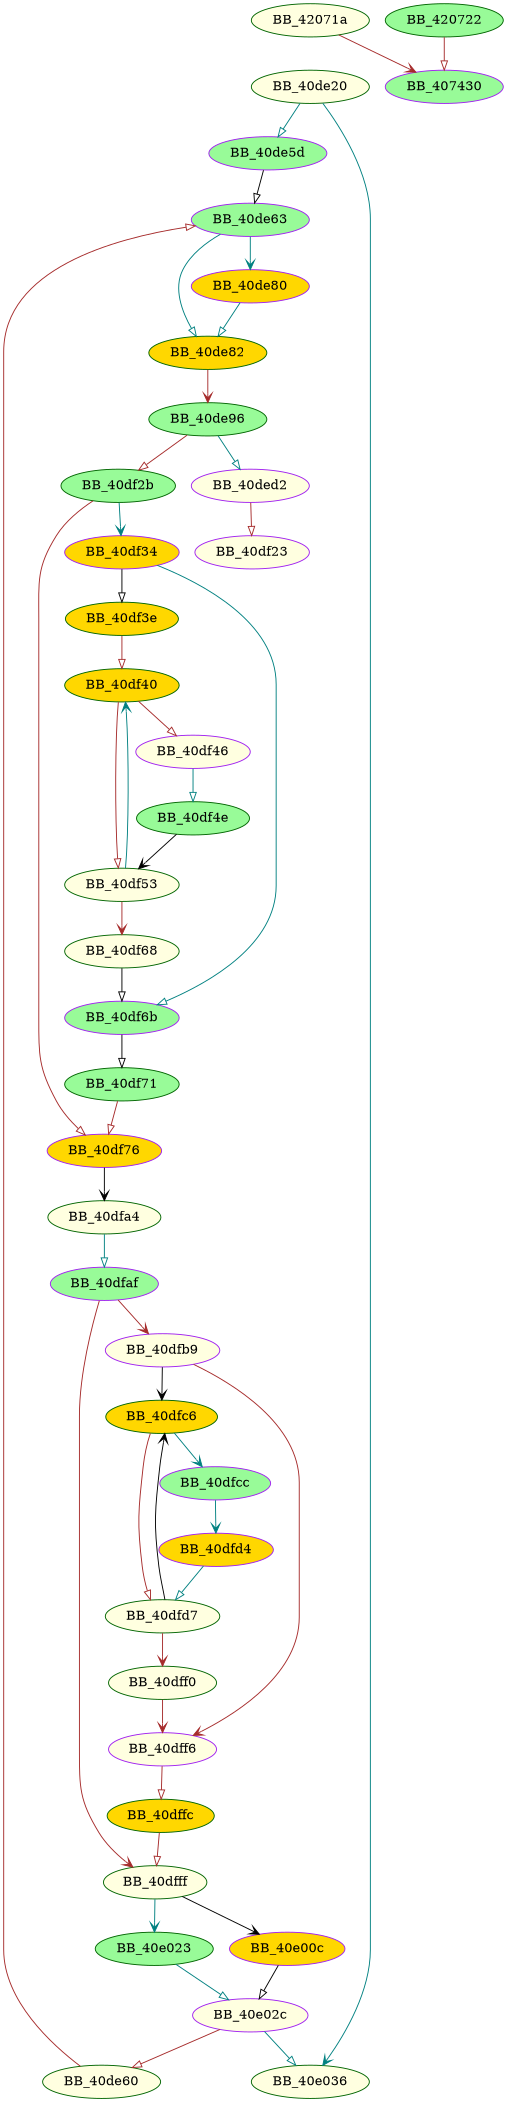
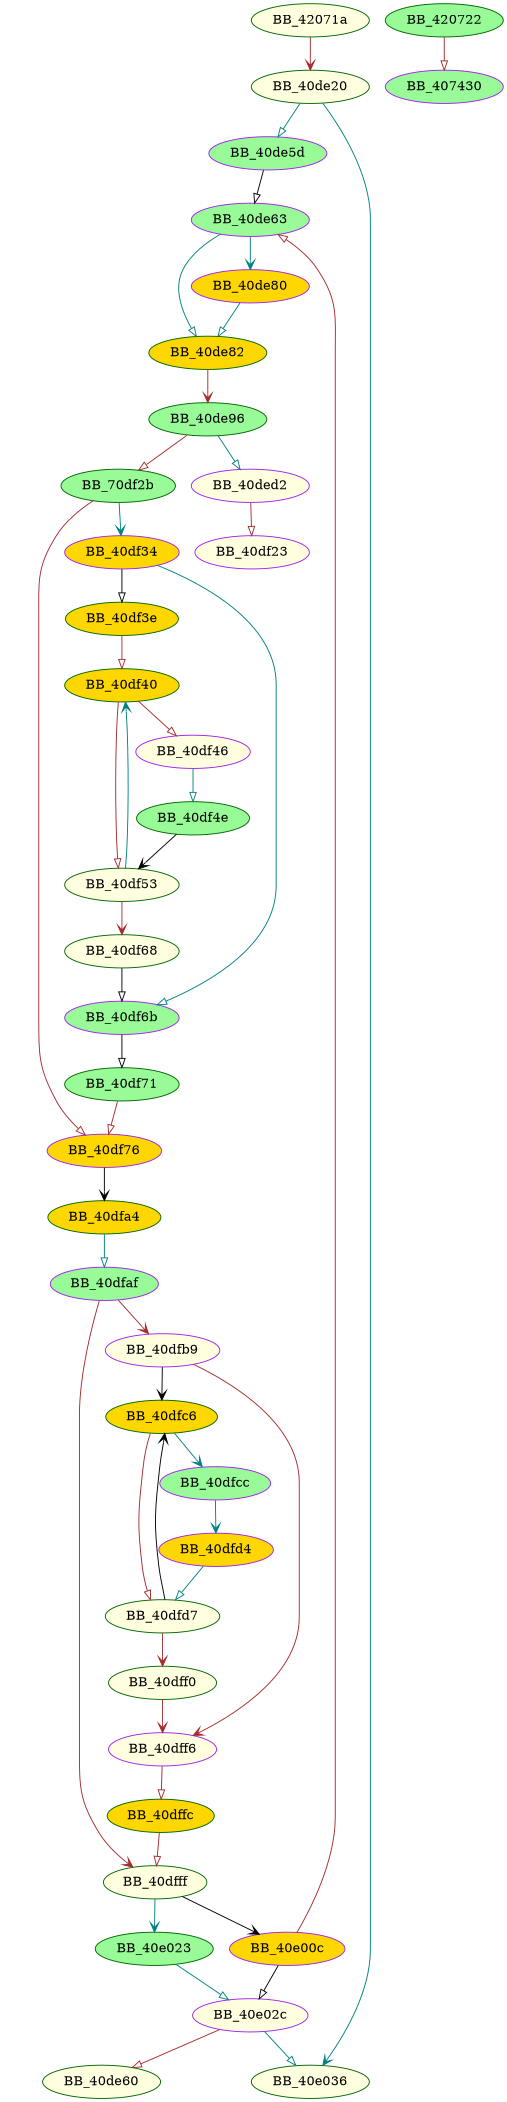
  digraph {
    node [color=darkgreen fillcolor=lightyellow style=filled]
    edge [arrowhead=onormal color=brown]
    BB_40de5d [color=purple fillcolor=palegreen]
    BB_40de20
    BB_40e036
    BB_40de63 [color=purple fillcolor=palegreen]
    BB_40de80 [color=purple fillcolor=gold]
    BB_40de82 [fillcolor=gold]
    BB_40de96 [fillcolor=palegreen]
    BB_40de60
    BB_40ded2 [color=purple]
-   BB_40df2b [fillcolor=palegreen]
+   BB_40df2b [fillcolor=palegreen label=BB_70df2b]
    BB_40df23 [color=purple]
    BB_40df34 [color=purple fillcolor=gold]
    BB_40df76 [color=purple fillcolor=gold]
    BB_40df3e [fillcolor=gold]
    BB_40df6b [color=purple fillcolor=palegreen]
-   BB_40dfa4
+   BB_40dfa4 [fillcolor=gold]
    BB_40df40 [fillcolor=gold]
    BB_40df71 [fillcolor=palegreen]
    BB_40dfaf [color=purple fillcolor=palegreen]
    BB_40df46 [color=purple]
    BB_40df53
    BB_40df4e [fillcolor=palegreen]
    BB_40df68
    BB_40dfb9 [color=purple]
    BB_40dfff
    BB_40dfc6 [fillcolor=gold]
    BB_40dff6 [color=purple]
    BB_40e00c [color=purple fillcolor=gold]
    BB_40e023 [fillcolor=palegreen]
    BB_40dfcc [color=purple fillcolor=palegreen]
    BB_40dfd7
    BB_40dffc [fillcolor=gold]
    BB_40e02c [color=purple]
    BB_40dfd4 [color=purple fillcolor=gold]
    BB_40dff0
    BB_407430 [color=purple fillcolor=palegreen]
    BB_42071a
    BB_420722 [fillcolor=palegreen]
    BB_40de5d -> BB_40de63 [color=black]
    BB_40de20 -> BB_40de5d [color=teal]
    BB_40de20 -> BB_40e036 [arrowhead=vee color=teal]
    BB_40de63 -> BB_40de80 [arrowhead=vee color=teal]
    BB_40de63 -> BB_40de82 [color=teal]
    BB_40de80 -> BB_40de82 [color=teal]
    BB_40de82 -> BB_40de96 [arrowhead=vee]
    BB_40de96 -> BB_40ded2 [color=teal]
    BB_40de96 -> BB_40df2b
-   BB_40de60 -> BB_40de63
+   BB_40e00c -> BB_40de63
    BB_40ded2 -> BB_40df23
    BB_40df2b -> BB_40df34 [arrowhead=vee color=teal]
    BB_40df2b -> BB_40df76
    BB_40df34 -> BB_40df3e [color=black]
    BB_40df34 -> BB_40df6b [color=teal]
    BB_40df76 -> BB_40dfa4 [arrowhead=vee color=black]
    BB_40df3e -> BB_40df40
    BB_40df6b -> BB_40df71 [color=black]
    BB_40dfa4 -> BB_40dfaf [color=teal]
    BB_40df40 -> BB_40df46
    BB_40df40 -> BB_40df53
    BB_40df71 -> BB_40df76
    BB_40dfaf -> BB_40dfb9 [arrowhead=vee]
    BB_40dfaf -> BB_40dfff [arrowhead=vee]
    BB_40df46 -> BB_40df4e [color=teal]
    BB_40df53 -> BB_40df40 [arrowhead=vee color=teal]
    BB_40df53 -> BB_40df68 [arrowhead=vee]
    BB_40df4e -> BB_40df53 [arrowhead=vee color=black]
    BB_40df68 -> BB_40df6b [color=black]
    BB_40dfb9 -> BB_40dfc6 [arrowhead=vee color=black]
    BB_40dfb9 -> BB_40dff6 [arrowhead=vee]
    BB_40dfff -> BB_40e00c [arrowhead=vee color=black]
    BB_40dfff -> BB_40e023 [arrowhead=vee color=teal]
    BB_40dfc6 -> BB_40dfcc [arrowhead=vee color=teal]
    BB_40dfc6 -> BB_40dfd7
    BB_40dff6 -> BB_40dffc
    BB_40e00c -> BB_40e02c [color=black]
    BB_40e023 -> BB_40e02c [color=teal]
    BB_40dfcc -> BB_40dfd4 [arrowhead=vee color=teal]
    BB_40dfd7 -> BB_40dfc6 [arrowhead=vee color=black]
    BB_40dfd7 -> BB_40dff0 [arrowhead=vee]
    BB_40dffc -> BB_40dfff
    BB_40e02c -> BB_40e036 [color=teal]
    BB_40e02c -> BB_40de60
    BB_40dfd4 -> BB_40dfd7 [color=teal]
    BB_40dff0 -> BB_40dff6 [arrowhead=vee]
-   BB_42071a -> BB_407430 [arrowhead=vee]
+   BB_42071a -> BB_40de20 [arrowhead=vee]
    BB_420722 -> BB_407430
  }
